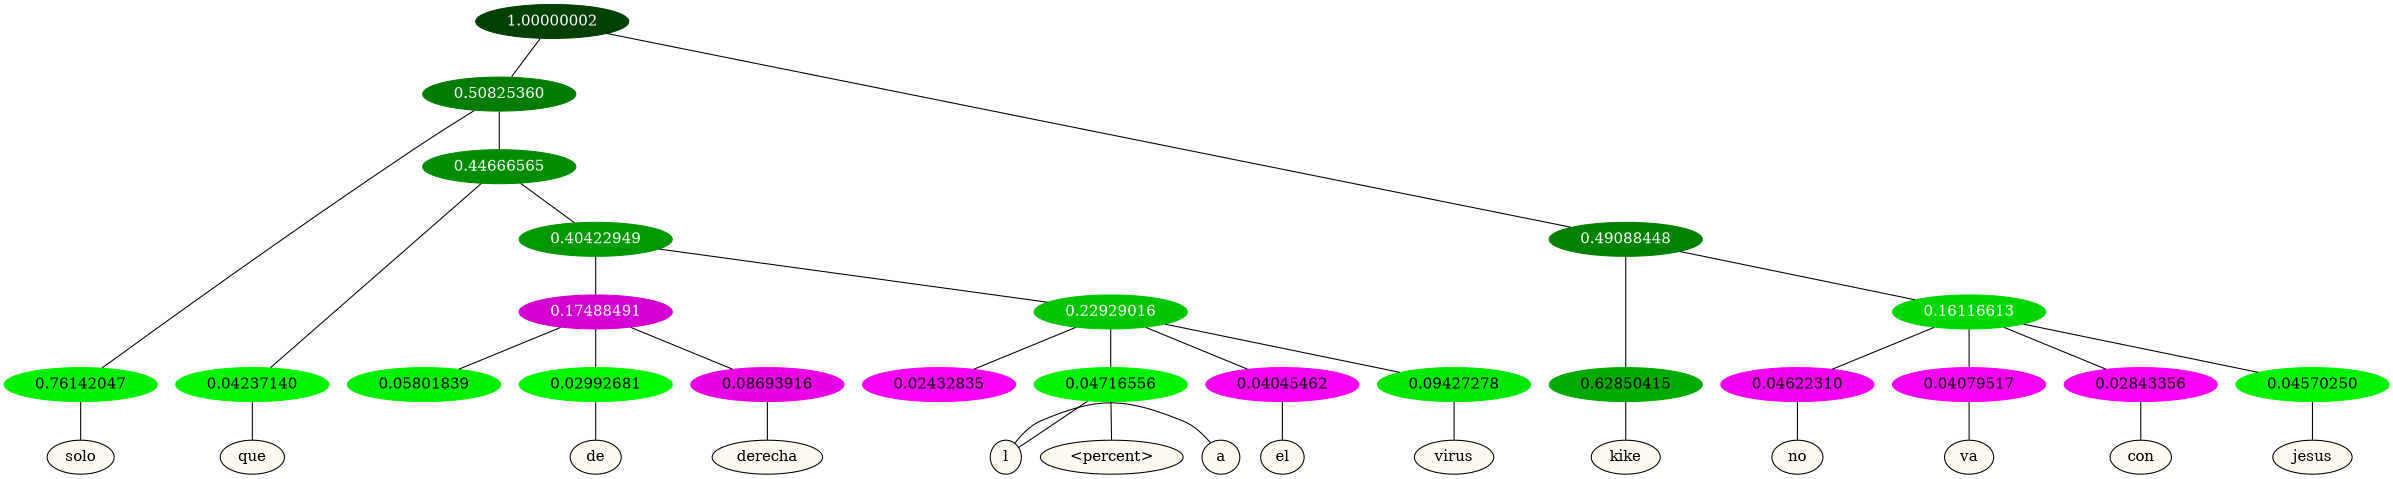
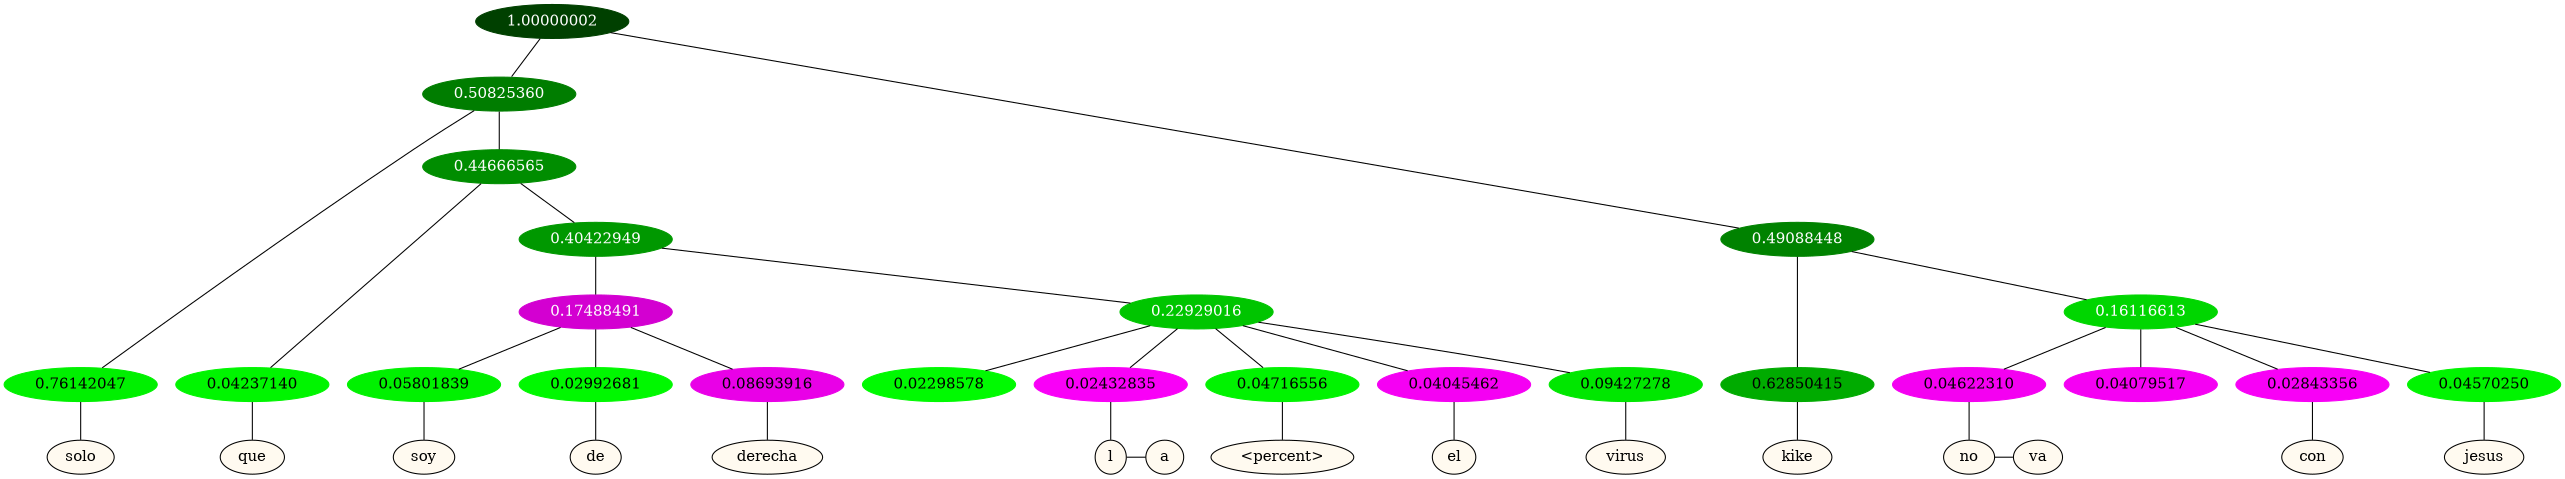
  graph {
    node [color=black format=png nodesep=0.001 ordering=out overlap_scaling=0.01 ranksep=0.001 style=filled]
    n1 [fillcolor=floralwhite height=0.15 label=solo style="filled,solid" width=0.15]
    n2 [fillcolor=floralwhite height=0.15 label=que style="filled,solid" width=0.15]
+   n3 [fillcolor=floralwhite height=0.15 label=soy style="filled,solid" width=0.15]
    n4 [fillcolor=floralwhite height=0.15 label=de style="filled,solid" width=0.15]
    n5 [fillcolor=floralwhite height=0.15 label=derecha style="filled,solid" width=0.15]
    n6 [fillcolor=floralwhite height=0.15 label=a style="filled,solid" width=0.15]
    n7 [fillcolor=floralwhite height=0.15 label=l style="filled,solid" width=0.15]
    n8 [fillcolor=floralwhite height=0.15 label="\<percent\>" style="filled,solid" width=0.15]
    n9 [fillcolor=floralwhite height=0.15 label=el style="filled,solid" width=0.15]
    n10 [fillcolor=floralwhite height=0.15 label=virus style="filled,solid" width=0.15]
    n11 [fillcolor=floralwhite height=0.15 label=kike style="filled,solid" width=0.15]
    n12 [fillcolor=floralwhite height=0.15 label=no style="filled,solid" width=0.15]
    n13 [fillcolor=floralwhite height=0.15 label=va style="filled,solid" width=0.15]
    n14 [fillcolor=floralwhite height=0.15 label=con style="filled,solid" width=0.15]
    n15 [fillcolor=floralwhite height=0.15 label=jesus style="filled,solid" width=0.15]
    n16 [color="0.334 1.000 0.939" fontcolor=black height=0.15 label=0.76142047 width=0.15]
    n17 [color="0.334 1.000 0.958" fontcolor=black height=0.15 label=0.04237140 width=0.15]
    n18 [color="0.334 1.000 0.942" fontcolor=black height=0.15 label=0.05801839 width=0.15]
    n19 [color="0.334 1.000 0.970" fontcolor=black height=0.15 label=0.02992681 width=0.15]
    n20 [color="0.835 1.000 0.913" fontcolor=black height=0.15 label=0.08693916 width=0.15]
+   n21 [color="0.334 1.000 0.977" fontcolor=black height=0.15 label=0.02298578 width=0.15]
    n22 [color="0.835 1.000 0.976" fontcolor=black height=0.15 label=0.02432835 width=0.15]
    n23 [color="0.334 1.000 0.953" fontcolor=black height=0.15 label=0.04716556 width=0.15]
    n24 [color="0.835 1.000 0.960" fontcolor=black height=0.15 label=0.04045462 width=0.15]
    n25 [color="0.334 1.000 0.906" fontcolor=black height=0.15 label=0.09427278 width=0.15]
    n26 [color="0.334 1.000 0.671" fontcolor=black height=0.15 label=0.62850415 width=0.15]
    n27 [color="0.835 1.000 0.954" fontcolor=black height=0.15 label=0.04622310 width=0.15]
    n28 [color="0.835 1.000 0.959" fontcolor=black height=0.15 label=0.04079517 width=0.15]
    n29 [color="0.835 1.000 0.972" fontcolor=black height=0.15 label=0.02843356 width=0.15]
    n30 [color="0.334 1.000 0.954" fontcolor=black height=0.15 label=0.04570250 width=0.15]
    n31 [color="0.334 1.000 0.250" fontcolor=grey99 height=0.15 label=1.00000002 width=0.15]
    n32 [color="0.334 1.000 0.492" fontcolor=grey99 height=0.15 label=0.50825360 width=0.15]
    n33 [color="0.334 1.000 0.509" fontcolor=grey99 height=0.15 label=0.49088448 width=0.15]
    n34 [color="0.334 1.000 0.553" fontcolor=grey99 height=0.15 label=0.44666565 width=0.15]
    n35 [color="0.334 1.000 0.839" fontcolor=grey99 height=0.15 label=0.16116613 width=0.15]
    n36 [color="0.334 1.000 0.596" fontcolor=grey99 height=0.15 label=0.40422949 width=0.15]
    n37 [color="0.835 1.000 0.825" fontcolor=grey99 height=0.15 label=0.17488491 width=0.15]
    n38 [color="0.334 1.000 0.771" fontcolor=grey99 height=0.15 label=0.22929016 width=0.15]
    subgraph sub_1 {
      rank=same
      n1
      n2
+     n3
      n4
      n5
      n6
      n7
      n8
      n9
      n10
      n11
      n12
      n13
      n14
      n15
    }
    subgraph sub_2 {
      rank=same
      n16
      n17
      n18
      n19
      n20
+     n21
      n22
      n23
      n24
      n25
      n26
      n27
      n28
      n29
      n30
    }
    n7 -- n6
    n16 -- n1
    n17 -- n2
+   n18 -- n3
    n19 -- n4
    n20 -- n5
-   n23 -- n7
+   n22 -- n7
    n23 -- n8
    n24 -- n9
    n25 -- n10
    n26 -- n11
    n27 -- n12
-   n28 -- n13
+   n12 -- n13
    n29 -- n14
    n30 -- n15
    n31 -- n32
    n31 -- n33
    n32 -- n16
    n32 -- n34
    n33 -- n26
    n33 -- n35
    n34 -- n17
    n34 -- n36
    n35 -- n27
    n35 -- n28
    n35 -- n29
    n35 -- n30
    n36 -- n37
    n36 -- n38
    n37 -- n18
    n37 -- n19
    n37 -- n20
+   n38 -- n21
    n38 -- n22
    n38 -- n23
    n38 -- n24
    n38 -- n25
  }
